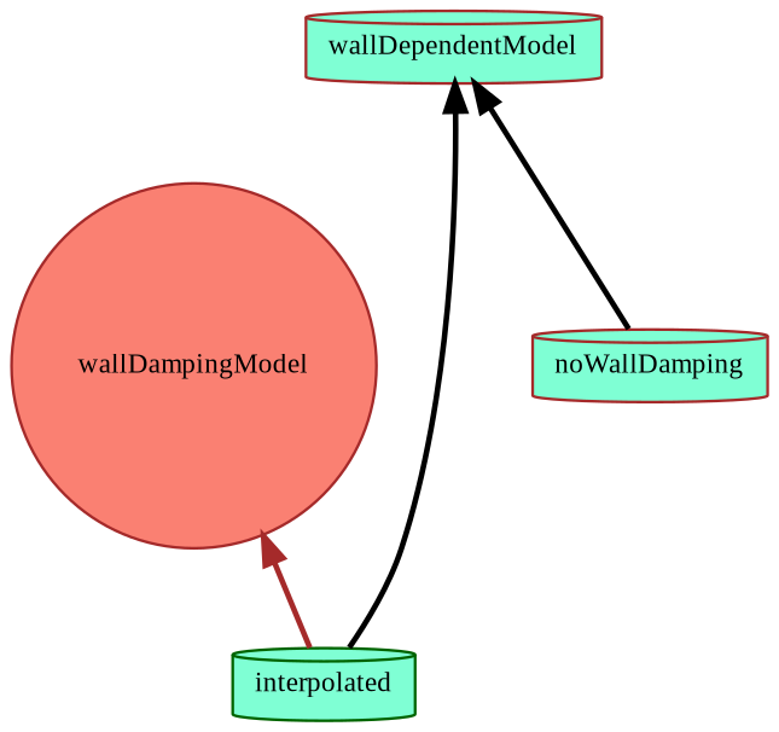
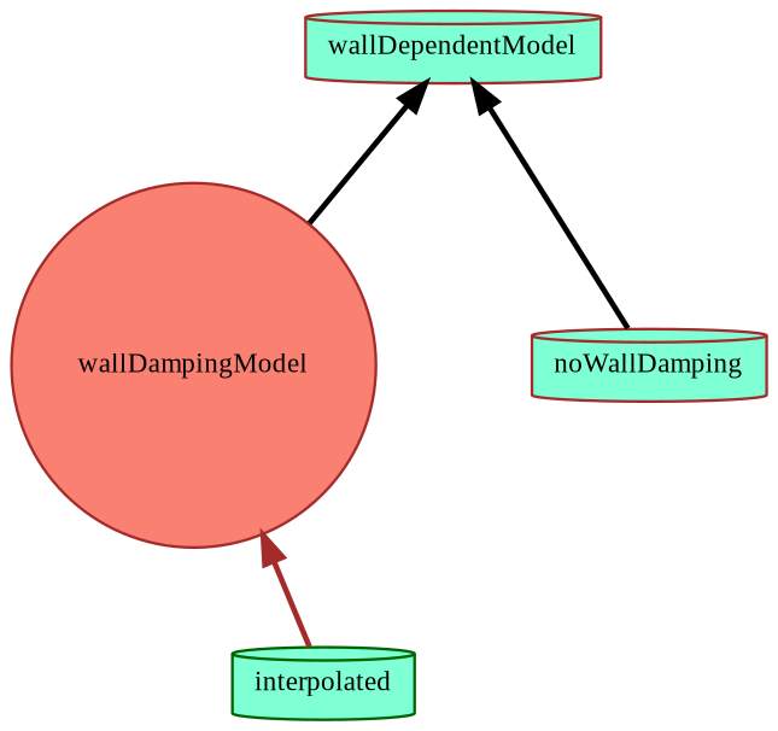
  digraph {
    fontname="Liberation Serif"
    node [color=brown fillcolor=aquamarine fontname="Liberation Serif" fontsize=10 shape=cylinder style=filled]
    edge [color=black dir=back fontname="Liberation Serif" fontsize=10 labelfontname=Helvetica labelfontsize=10 style=bold]
    n1 [fillcolor=salmon fontcolor=black height=0.2 label=wallDampingModel shape=circle width=0.4]
    n2 [color=darkgreen height=0.2 label=interpolated width=0.4]
    n3 [height=0.2 label=noWallDamping width=0.4]
    n4 [height=0.2 label=wallDependentModel width=0.4]
    n1 -> n2 [color=brown]
-   n4 -> n2
+   n4 -> n1
    n4 -> n3
  }
